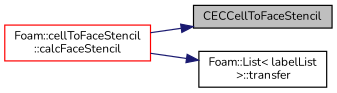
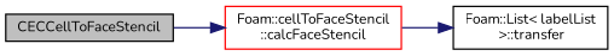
  digraph {
    fontname=Nunito
    rankdir=LR
    node [color=black fontname=Nunito fontsize=10 shape=record]
    edge [color=midnightblue fontname=Nunito fontsize=10 labelfontname=Helvetica labelfontsize=10 style=solid]
    n1 [fillcolor=grey75 fontcolor=black height=0.2 label=CECCellToFaceStencil style=filled width=0.4]
    n2 [color=red height=0.2 label="Foam::cellToFaceStencil\l::calcFaceStencil" width=0.4]
    n3 [height=0.2 label="Foam::List\< labelList\l \>::transfer" width=0.4]
-   n2 -> n1
+   n1 -> n2
    n2 -> n3
  }
